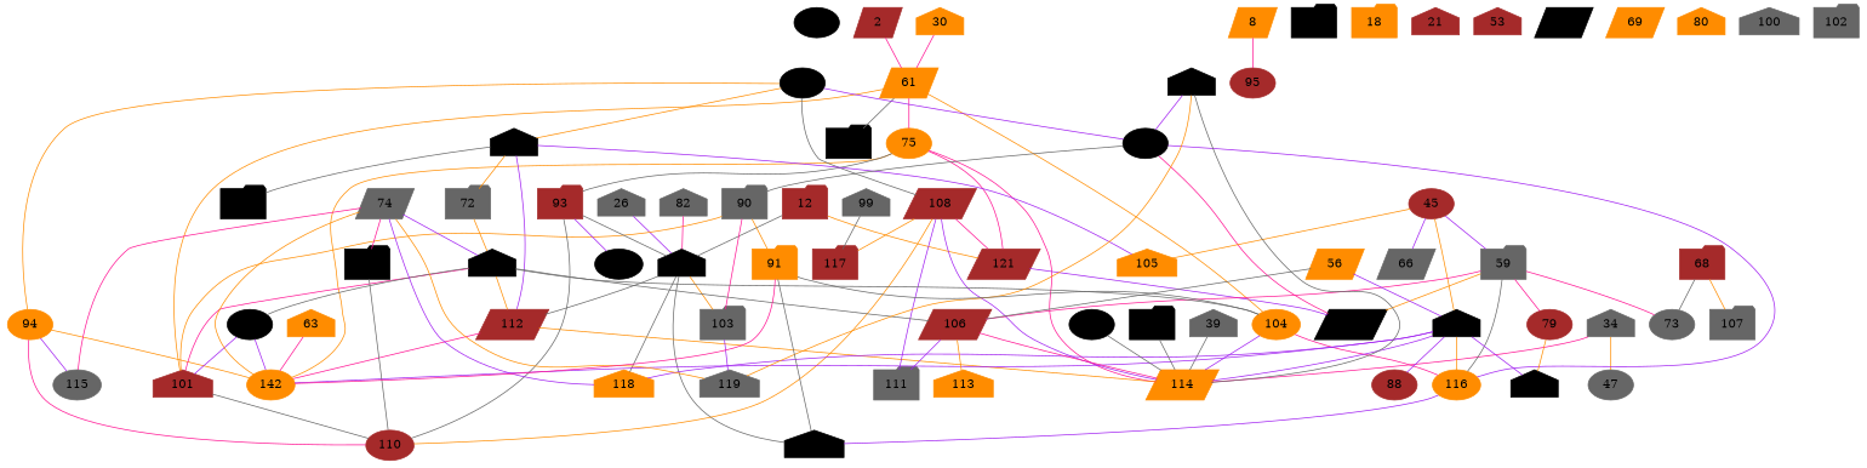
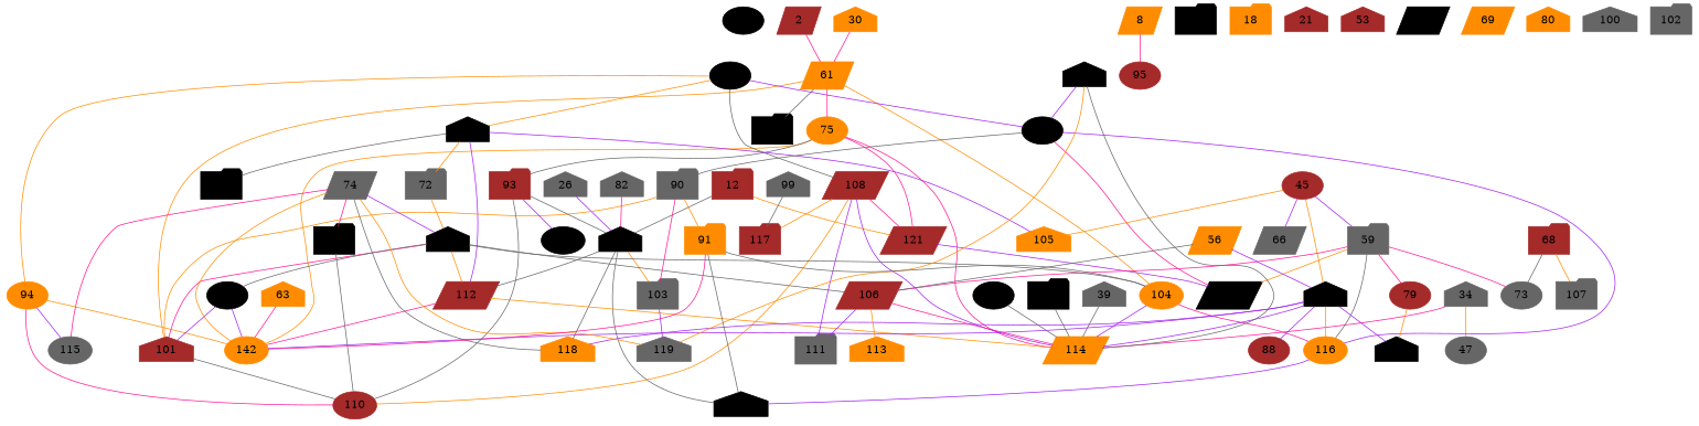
  graph {
    node [color=black shape=house style=filled]
    edge [color=gray40]
    1 [shape=ellipse]
    61 [color=darkorange shape=parallelogram super="+60"]
    75 [color=darkorange shape=ellipse super="+55"]
    87 [shape=folder]
    101 [color=brown super="+83"]
    104 [color=darkorange shape=ellipse super="+48"]
    2 [color=brown shape=parallelogram]
    8 [color=darkorange shape=parallelogram]
    95 [color=brown shape=ellipse]
    10 [shape=folder]
    97 [super="+9"]
    112 [color=brown shape=parallelogram super="+11+17+22+31+28"]
    118 [color=darkorange super="+13+37"]
    103 [color=gray40 shape=folder]
    123
    12 [color=brown shape=folder]
    121 [color=brown shape=parallelogram]
    124 [shape=parallelogram super="+42"]
    18 [color=darkorange shape=folder]
    21 [color=brown]
    26 [color=gray40]
    30 [color=darkorange]
    34 [color=gray40]
    47 [color=gray40 shape=ellipse]
    114 [color=darkorange shape=parallelogram super="+32+43"]
    39 [color=gray40]
    44 [shape=ellipse super="+41"]
    62 [super="+40+57"]
    89 [shape=ellipse super="+52+50"]
    94 [color=darkorange shape=ellipse super="+25"]
    108 [color=brown shape=parallelogram]
    105 [color=darkorange]
    72 [color=gray40 shape=folder]
    109 [shape=folder]
    116 [color=darkorange shape=ellipse super="+38+98"]
    90 [color=gray40 shape=folder super="+54"]
    n37 [color=darkorange label=142 shape=ellipse super="+96+14"]
    115 [color=gray40 shape=ellipse]
    110 [color=brown shape=ellipse super="+24+36+19+35"]
    117 [color=brown shape=folder]
    111 [color=gray40 shape=folder]
    45 [color=brown shape=ellipse]
    59 [color=gray40 shape=folder]
    66 [color=gray40 shape=parallelogram]
    81 [super="+20"]
    106 [color=brown shape=parallelogram super="+65"]
    73 [color=gray40 shape=ellipse]
    79 [color=brown shape=ellipse]
    92 [super="+58"]
    88 [color=brown shape=ellipse]
    53 [color=brown]
    56 [color=darkorange shape=parallelogram]
    113 [color=darkorange]
    93 [color=brown shape=folder]
    78 [super="+4+67"]
    63 [color=darkorange]
    64 [shape=parallelogram]
    68 [color=brown shape=folder]
    107 [color=gray40 shape=folder]
    69 [color=darkorange shape=parallelogram]
    85 [shape=ellipse super="+71"]
    74 [color=gray40 shape=parallelogram super="+46+51"]
    76 [shape=folder]
    119 [color=gray40]
    120 [shape=ellipse]
    77 [shape=ellipse]
    80 [color=darkorange]
    82 [color=gray40]
    84 [super="+5"]
    86 [shape=folder]
    91 [color=darkorange shape=folder super="+70"]
    99 [color=gray40]
    100 [color=gray40]
    102 [color=gray40 shape=folder]
    61 -- 75 [color=deeppink weight=2]
    61 -- 87
    61 -- 101 [color=darkorange]
    61 -- 104 [color=darkorange]
    75 -- 121 [color=deeppink]
    75 -- 114 [color=deeppink]
    75 -- n37 [color=darkorange weight=2]
    75 -- 93
    101 -- 110
    104 -- 114 [color=purple]
    104 -- 116 [color=deeppink weight=2]
    2 -- 61 [color=deeppink]
    8 -- 95 [color=deeppink]
    97 -- 112
    97 -- 118
    97 -- 103 [color=darkorange]
    97 -- 123
    112 -- 114 [color=darkorange]
    112 -- n37 [color=deeppink]
    103 -- 119 [color=purple]
    12 -- 97
    12 -- 121 [color=darkorange]
    121 -- 124 [color=purple]
    26 -- 97 [color=purple]
    30 -- 61 [color=deeppink]
    34 -- 47 [color=darkorange]
    34 -- 114 [color=deeppink]
    39 -- 114
    44 -- 62 [color=darkorange]
    44 -- 89 [color=purple]
    44 -- 94 [color=darkorange]
    44 -- 108 [weight=2]
    62 -- 112 [color=purple]
    62 -- 105 [color=purple]
    62 -- 72 [color=darkorange]
    62 -- 109
    89 -- 124 [color=deeppink]
    89 -- 116 [color=purple]
    89 -- 90
    94 -- n37 [color=darkorange weight=4]
    94 -- 115 [color=purple]
    94 -- 110 [color=deeppink]
    108 -- 121 [color=deeppink]
    108 -- 114 [color=purple]
    108 -- 110 [color=darkorange]
    108 -- 117 [color=darkorange]
    108 -- 111 [color=purple]
    72 -- 78 [color=darkorange]
    116 -- 123 [color=purple]
    90 -- 101 [color=darkorange weight=2]
    90 -- 103 [color=deeppink]
    90 -- 91 [color=darkorange]
    45 -- 105 [color=darkorange]
    45 -- 59 [color=purple]
    45 -- 66 [color=purple]
    45 -- 81 [color=darkorange]
    59 -- 124 [color=darkorange]
    59 -- 116
    59 -- 106 [color=deeppink weight=2]
    59 -- 73 [color=deeppink]
    59 -- 79 [color=deeppink]
    81 -- 118 [color=purple]
    81 -- 114 [color=purple weight=2]
    81 -- 116 [color=darkorange weight=2]
    81 -- n37 [color=purple]
    81 -- 92 [color=purple]
    81 -- 88 [color=purple]
    106 -- 114 [color=deeppink]
    106 -- 111 [color=purple]
    106 -- 113 [color=darkorange]
    79 -- 92 [color=darkorange]
    56 -- 81 [color=purple]
    56 -- 106
    93 -- 97
    93 -- 110
    93 -- 120 [color=purple]
    78 -- 101 [color=deeppink]
    78 -- 104
    78 -- 112 [color=darkorange]
    78 -- 106
    78 -- 85
    63 -- n37 [color=deeppink]
    68 -- 73
    68 -- 107 [color=darkorange]
    85 -- 101 [color=purple]
    85 -- n37 [color=purple]
-   74 -- 118 [color=purple]
+   74 -- 118
    74 -- n37 [color=darkorange]
    74 -- 115 [color=deeppink]
    74 -- 78 [color=purple]
    74 -- 76 [color=deeppink]
    74 -- 119 [color=darkorange]
    76 -- 110
    77 -- 114
    82 -- 97 [color=deeppink]
    84 -- 114
    84 -- 89 [color=purple]
    84 -- 119 [color=darkorange]
    86 -- 114
    91 -- 104
    91 -- 123
    91 -- n37 [color=deeppink]
    99 -- 117
  }
